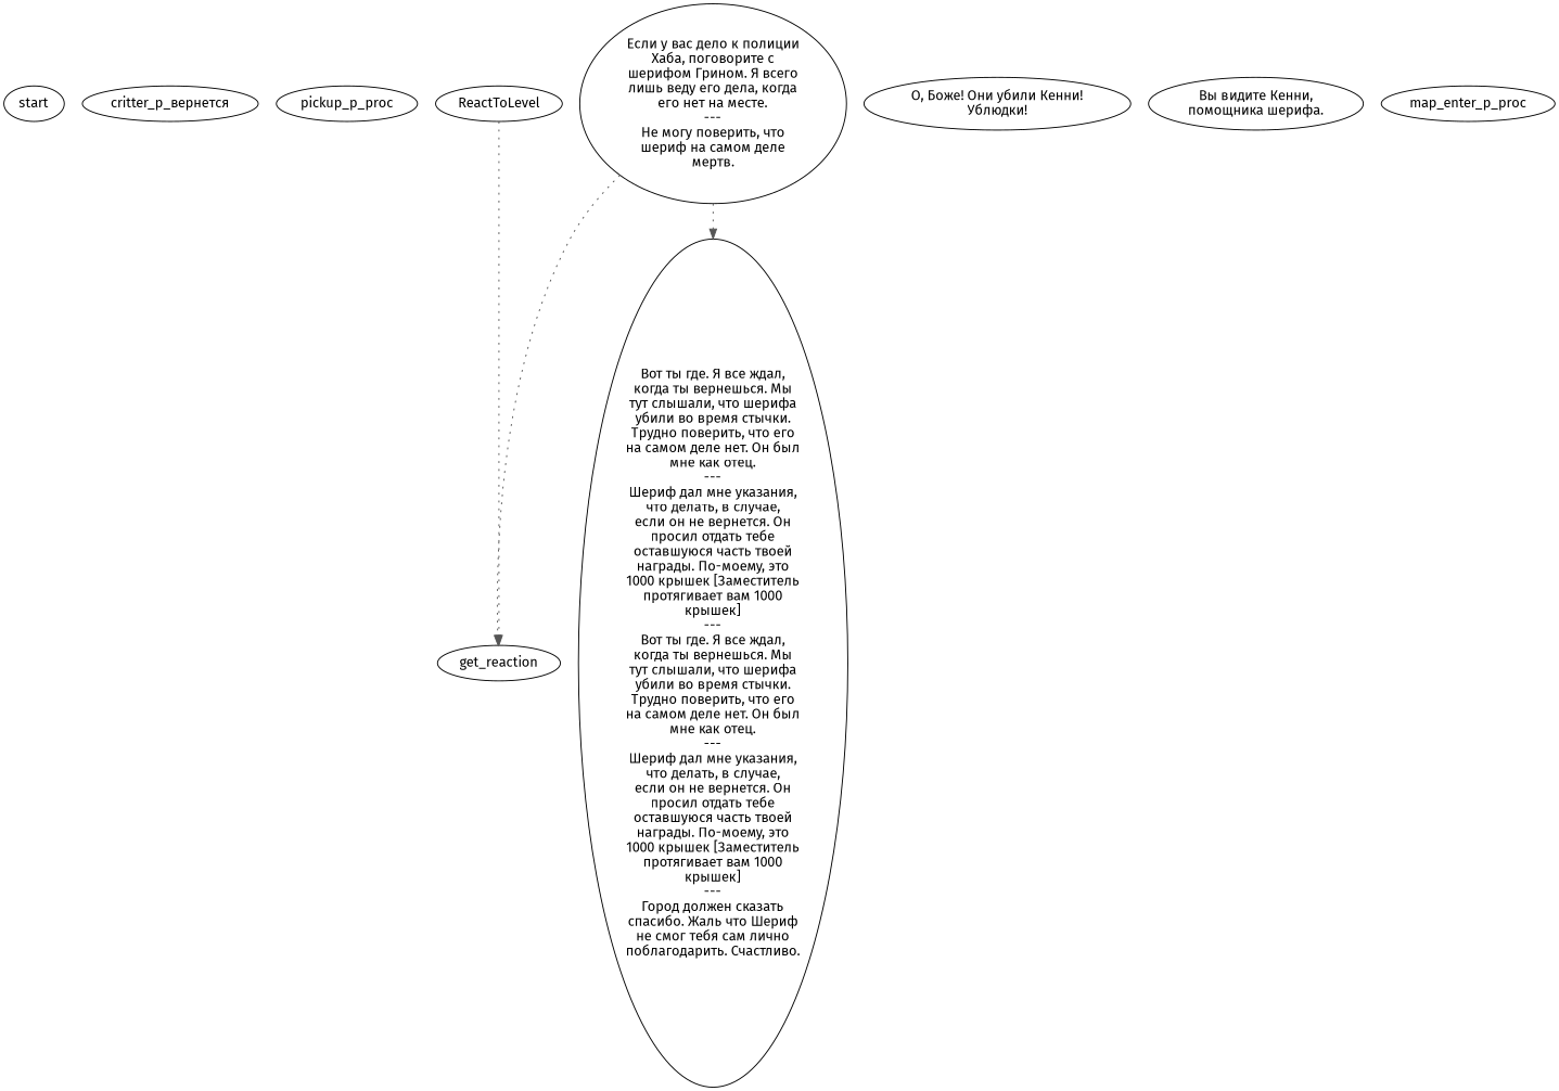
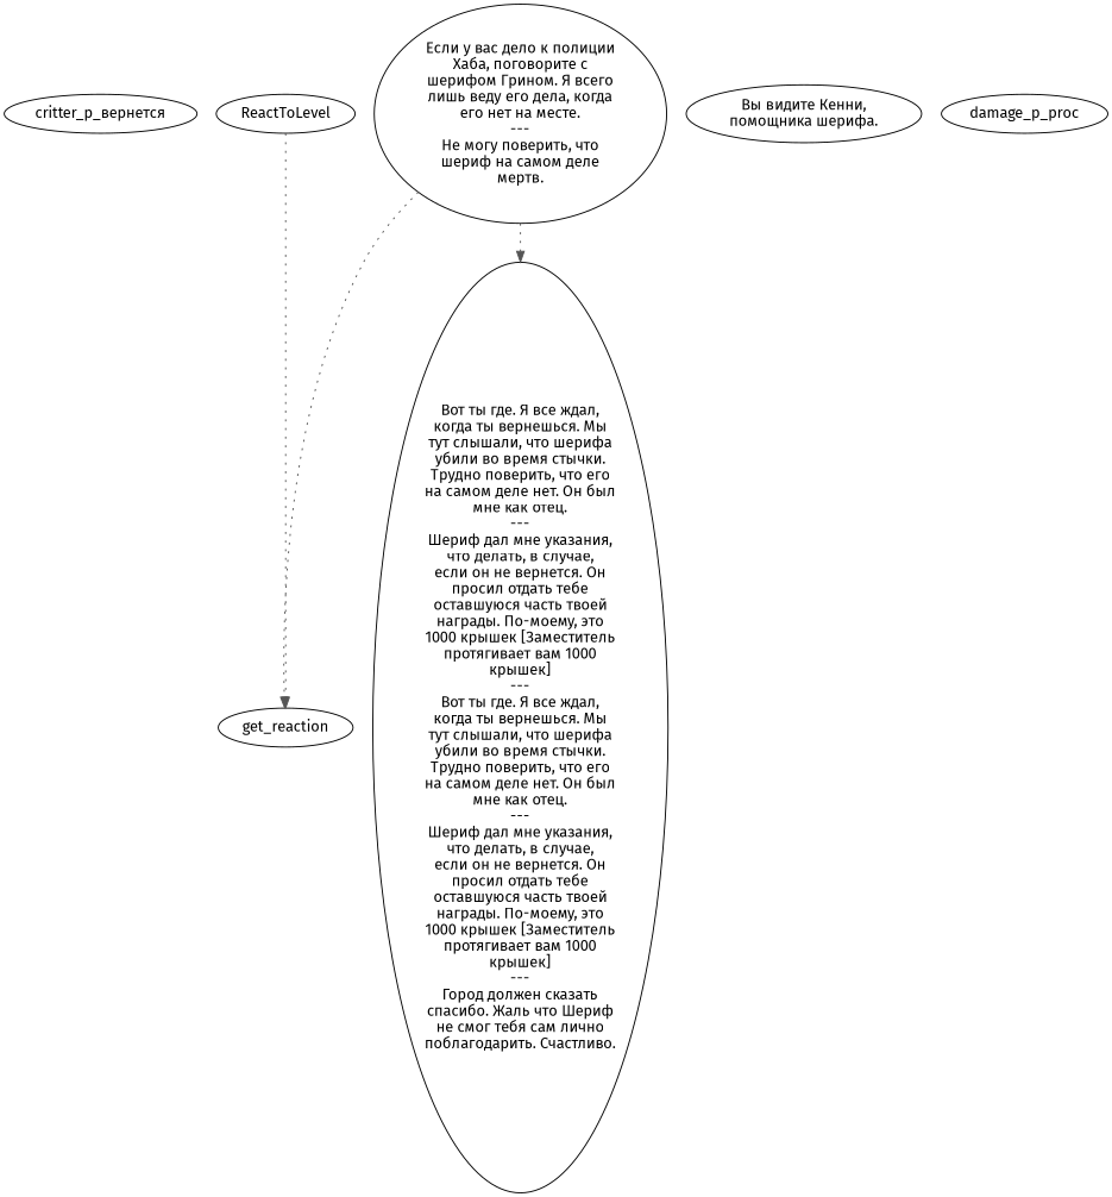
  digraph {
    fontname="Fira Sans"
    node [color="#000000" fillcolor="#FFFFFF" fontname="Fira Sans" style=filled]
    edge [color="#555555" fontname="Fira Sans" style=dotted]
-   start
    n2 [label="critter_p_вернется"]
-   pickup_p_proc
    n4 [label="Если у вас дело к полиции\nХаба, поговорите с\nшерифом Грином. Я всего\nлишь веду его дела, когда\nего нет на месте.\n---\nНе могу поверить, что\nшериф на самом деле\nмертв."]
    get_reaction
    n6 [label="Вот ты где. Я все ждал,\nкогда ты вернешься. Мы\nтут слышали, что шерифа\nубили во время стычки.\nТрудно поверить, что его\nна самом деле нет. Он был\nмне как отец.\n---\nШериф дал мне указания,\nчто делать, в случае,\nесли он не вернется. Он\nпросил отдать тебе\nоставшуюся часть твоей\nнаграды. По-моему, это\n1000 крышек [Заместитель\nпротягивает вам 1000\nкрышек]\n---\nВот ты где. Я все ждал,\nкогда ты вернешься. Мы\nтут слышали, что шерифа\nубили во время стычки.\nТрудно поверить, что его\nна самом деле нет. Он был\nмне как отец.\n---\nШериф дал мне указания,\nчто делать, в случае,\nесли он не вернется. Он\nпросил отдать тебе\nоставшуюся часть твоей\nнаграды. По-моему, это\n1000 крышек [Заместитель\nпротягивает вам 1000\nкрышек]\n---\nГород должен сказать\nспасибо. Жаль что Шериф\nне смог тебя сам лично\nпоблагодарить. Счастливо."]
    ReactToLevel
-   n8 [label="О, Боже! Они убили Кенни!\nУблюдки!"]
    n9 [label="Вы видите Кенни,\nпомощника шерифа."]
-   map_enter_p_proc
+   damage_p_proc
    n4 -> get_reaction
    n4 -> n6
    ReactToLevel -> get_reaction
  }
